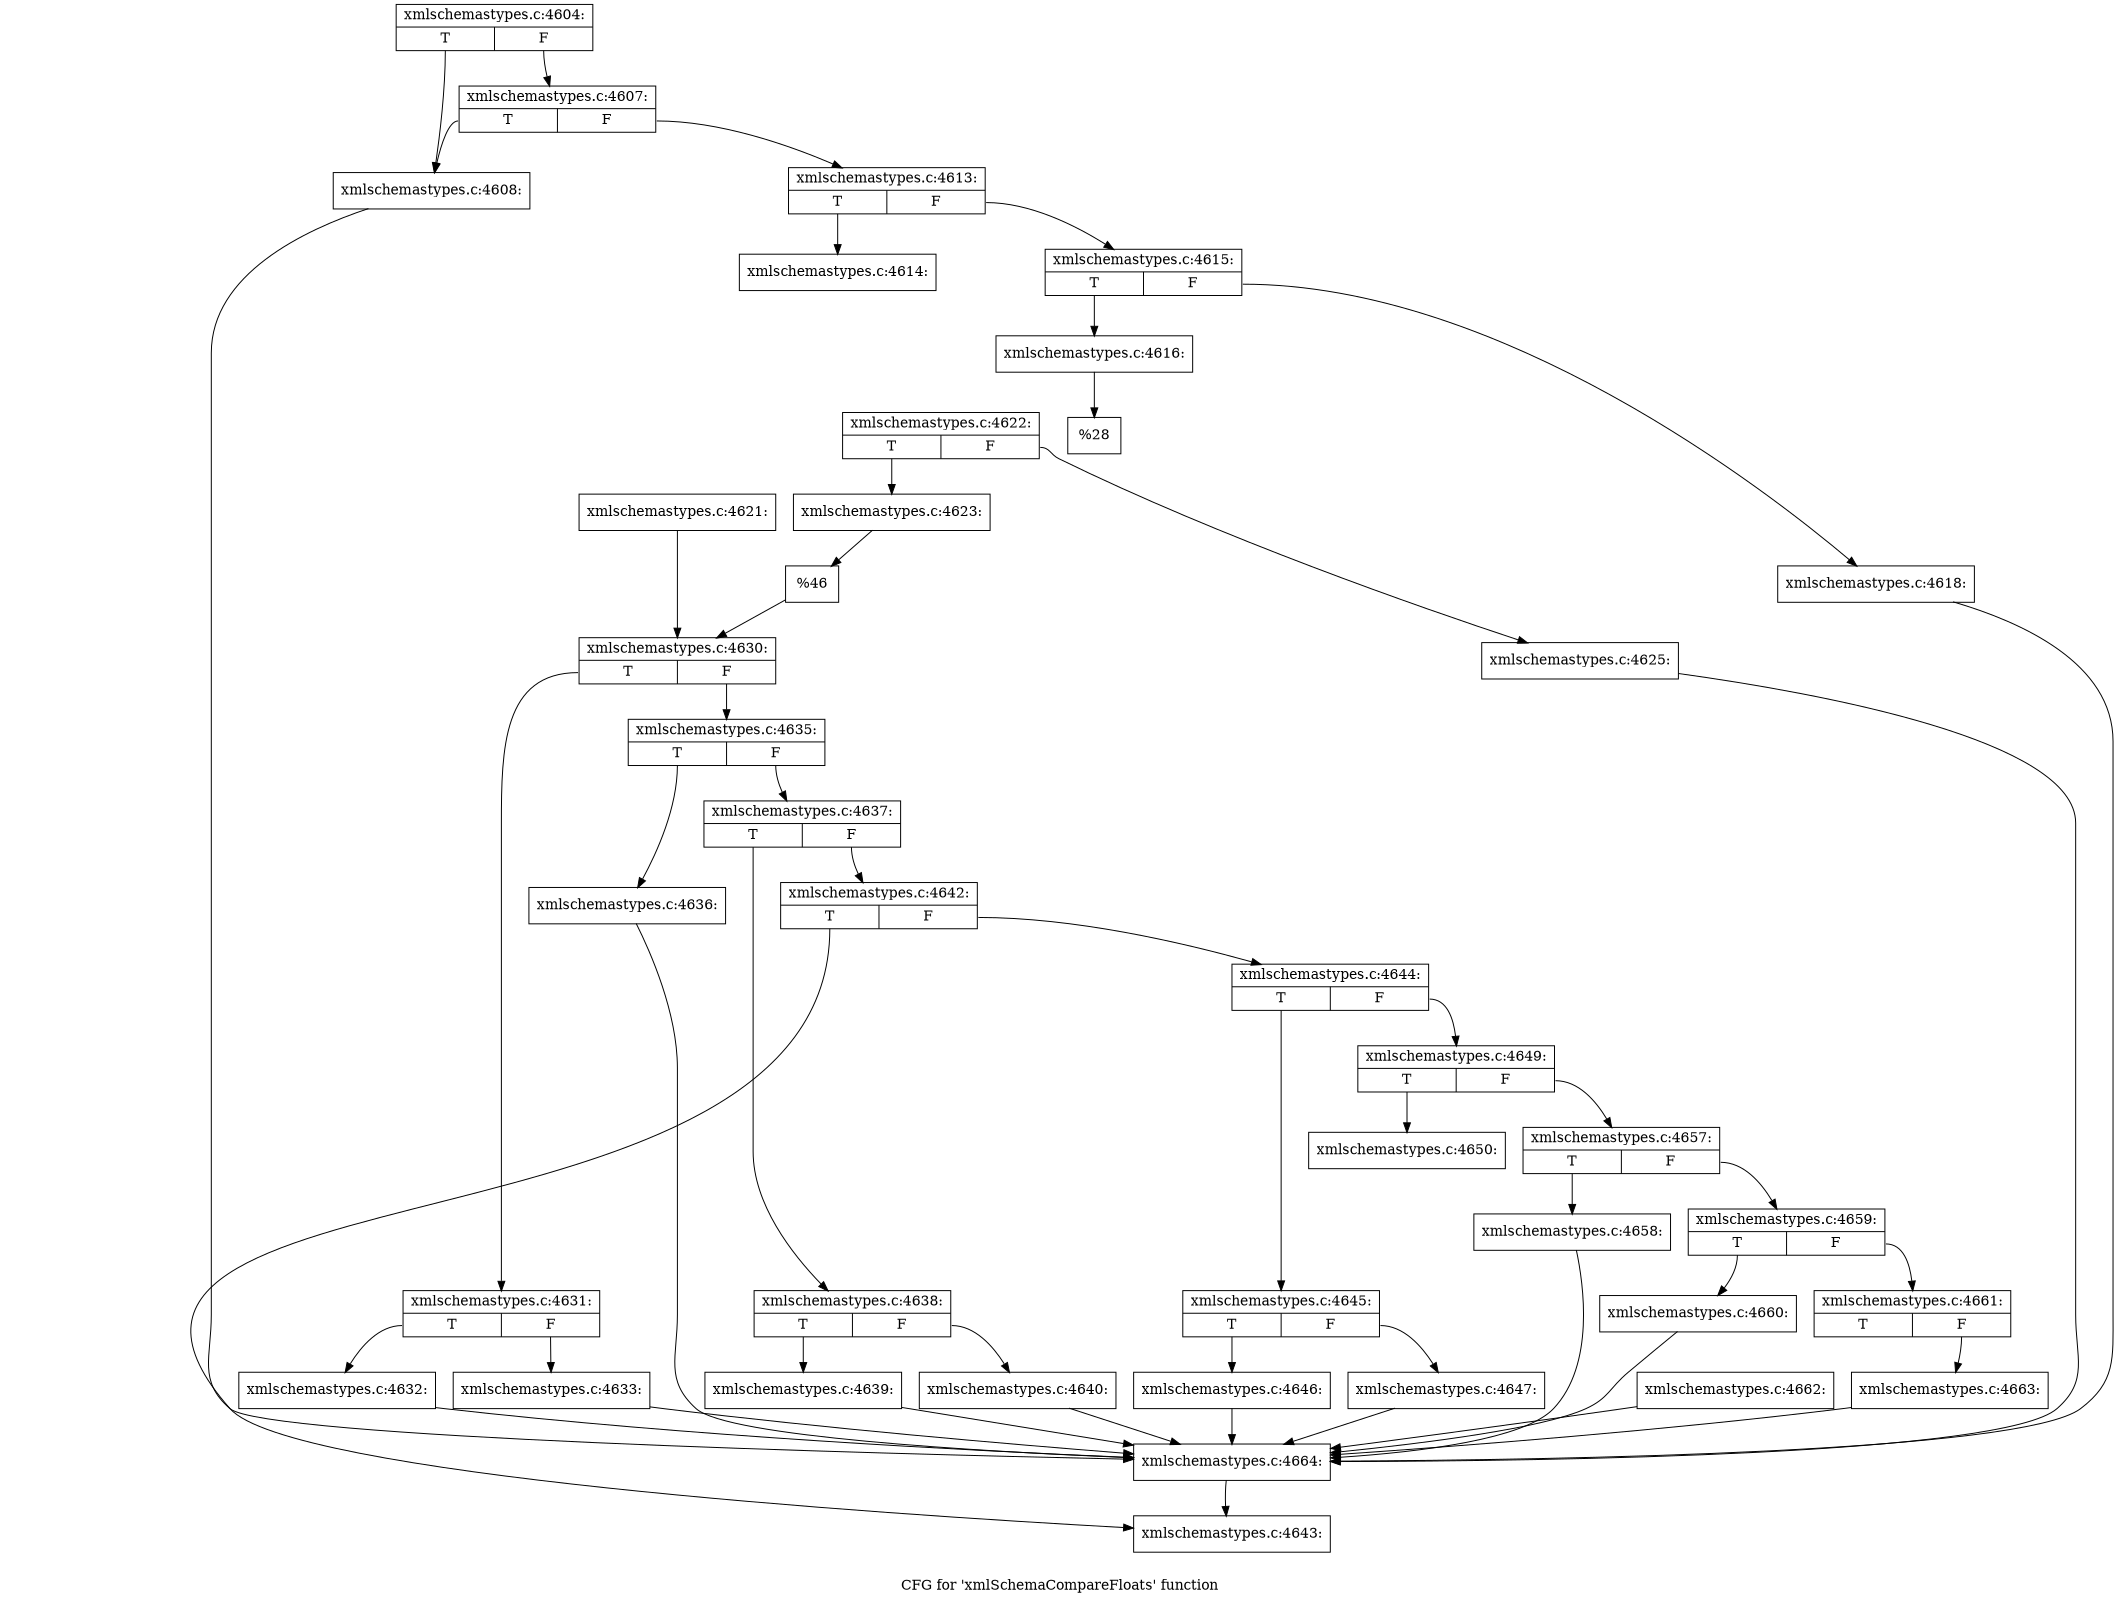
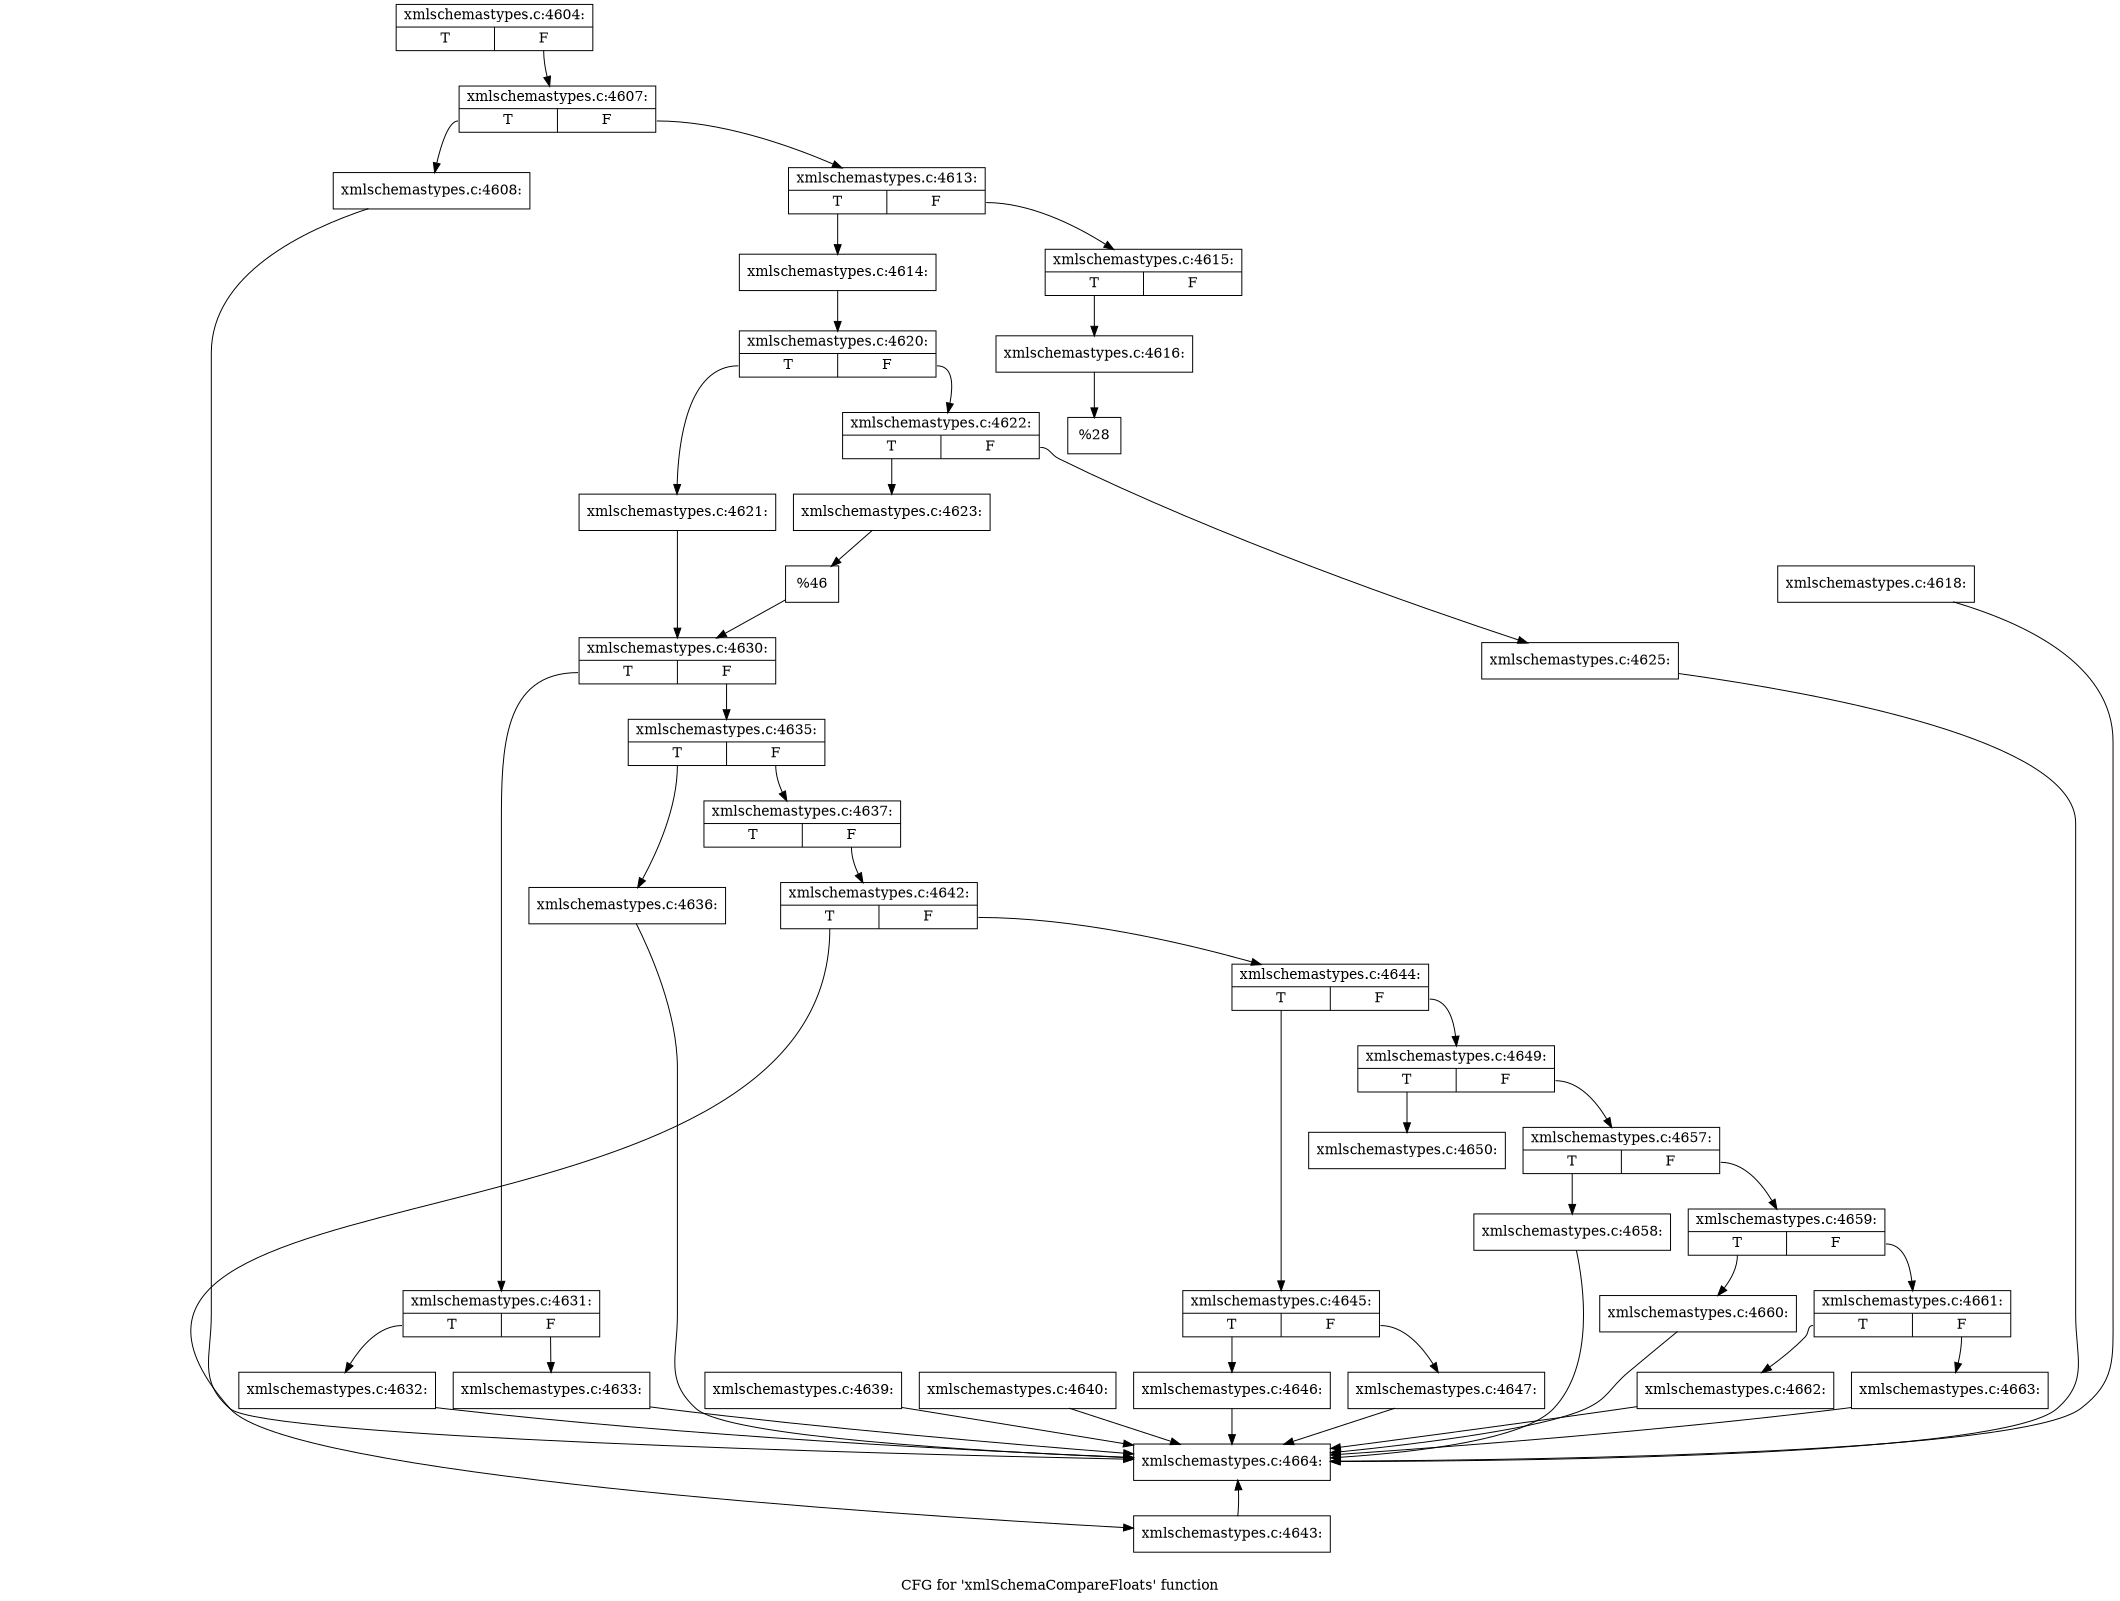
  digraph {
    label="CFG for 'xmlSchemaCompareFloats' function"
    node [shape=record]
    n1 [label="{xmlschemastypes.c:4604:|{<s0>T|<s1>F}}"]
    n2 [label="{xmlschemastypes.c:4608:}"]
    n3 [label="{xmlschemastypes.c:4607:|{<s0>T|<s1>F}}"]
    n4 [label="{xmlschemastypes.c:4664:}"]
    n5 [label="{xmlschemastypes.c:4613:|{<s0>T|<s1>F}}"]
    n6 [label="{xmlschemastypes.c:4614:}"]
    n7 [label="{xmlschemastypes.c:4615:|{<s0>T|<s1>F}}"]
+   n8 [label="{xmlschemastypes.c:4620:|{<s0>T|<s1>F}}"]
    n9 [label="{xmlschemastypes.c:4616:}"]
    n10 [label="{xmlschemastypes.c:4618:}"]
    n11 [label="{xmlschemastypes.c:4621:}"]
    n12 [label="{xmlschemastypes.c:4622:|{<s0>T|<s1>F}}"]
    n13 [label="{%28}"]
    n14 [label="{xmlschemastypes.c:4630:|{<s0>T|<s1>F}}"]
    n15 [label="{xmlschemastypes.c:4623:}"]
    n16 [label="{xmlschemastypes.c:4625:}"]
    n17 [label="{xmlschemastypes.c:4631:|{<s0>T|<s1>F}}"]
    n18 [label="{xmlschemastypes.c:4635:|{<s0>T|<s1>F}}"]
    n19 [label="{%46}"]
    n20 [label="{xmlschemastypes.c:4632:}"]
    n21 [label="{xmlschemastypes.c:4633:}"]
    n22 [label="{xmlschemastypes.c:4636:}"]
    n23 [label="{xmlschemastypes.c:4637:|{<s0>T|<s1>F}}"]
-   n24 [label="{xmlschemastypes.c:4638:|{<s0>T|<s1>F}}"]
    n25 [label="{xmlschemastypes.c:4642:|{<s0>T|<s1>F}}"]
    n26 [label="{xmlschemastypes.c:4639:}"]
    n27 [label="{xmlschemastypes.c:4640:}"]
    n28 [label="{xmlschemastypes.c:4643:}"]
    n29 [label="{xmlschemastypes.c:4644:|{<s0>T|<s1>F}}"]
    n30 [label="{xmlschemastypes.c:4645:|{<s0>T|<s1>F}}"]
    n31 [label="{xmlschemastypes.c:4649:|{<s0>T|<s1>F}}"]
    n32 [label="{xmlschemastypes.c:4646:}"]
    n33 [label="{xmlschemastypes.c:4647:}"]
    n34 [label="{xmlschemastypes.c:4650:}"]
    n35 [label="{xmlschemastypes.c:4657:|{<s0>T|<s1>F}}"]
    n36 [label="{xmlschemastypes.c:4658:}"]
    n37 [label="{xmlschemastypes.c:4659:|{<s0>T|<s1>F}}"]
    n38 [label="{xmlschemastypes.c:4660:}"]
    n39 [label="{xmlschemastypes.c:4661:|{<s0>T|<s1>F}}"]
    n40 [label="{xmlschemastypes.c:4662:}"]
    n41 [label="{xmlschemastypes.c:4663:}"]
-   n1 -> n2 [tailport=s0]
    n1 -> n3 [tailport=s1]
    n2 -> n4
    n3 -> n2 [tailport=s0]
    n3 -> n5 [tailport=s1]
    n5 -> n6 [tailport=s0]
    n5 -> n7 [tailport=s1]
+   n6 -> n8
    n7 -> n9 [tailport=s0]
-   n7 -> n10 [tailport=s1]
+   n8 -> n11 [tailport=s0]
+   n8 -> n12 [tailport=s1]
    n9 -> n13
    n10 -> n4
    n11 -> n14
    n12 -> n15 [tailport=s0]
    n12 -> n16 [tailport=s1]
    n14 -> n17 [tailport=s0]
    n14 -> n18 [tailport=s1]
    n15 -> n19
    n16 -> n4
    n17 -> n20 [tailport=s0]
    n17 -> n21 [tailport=s1]
    n18 -> n22 [tailport=s0]
    n18 -> n23 [tailport=s1]
    n19 -> n14
    n20 -> n4
    n21 -> n4
    n22 -> n4
-   n23 -> n24 [tailport=s0]
    n23 -> n25 [tailport=s1]
-   n24 -> n26 [tailport=s0]
-   n24 -> n27 [tailport=s1]
    n25 -> n28 [tailport=s0]
    n25 -> n29 [tailport=s1]
    n26 -> n4
    n27 -> n4
-   n4 -> n28
+   n28 -> n4
    n29 -> n30 [tailport=s0]
    n29 -> n31 [tailport=s1]
    n30 -> n32 [tailport=s0]
    n30 -> n33 [tailport=s1]
    n31 -> n34 [tailport=s0]
    n31 -> n35 [tailport=s1]
    n32 -> n4
    n33 -> n4
    n35 -> n36 [tailport=s0]
    n35 -> n37 [tailport=s1]
    n36 -> n4
    n37 -> n38 [tailport=s0]
    n37 -> n39 [tailport=s1]
    n38 -> n4
+   n39 -> n40 [tailport=s0]
    n39 -> n41 [tailport=s1]
    n40 -> n4
    n41 -> n4
  }
